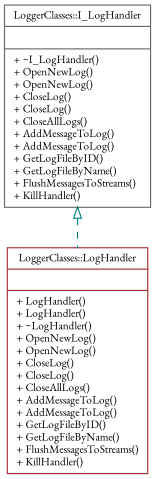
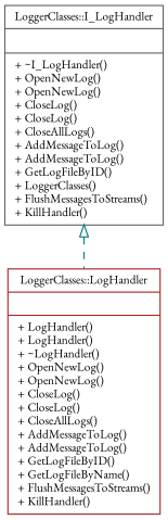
  digraph {
    fontname="EB Garamond"
    node [fillcolor=white fontname="EB Garamond" fontsize=10 shape=record style=filled]
    n1 [color=brown fontcolor=black height=0.2 label="{LoggerClasses::LogHandler\n||+ LogHandler()\l+ LogHandler()\l+ ~LogHandler()\l+ OpenNewLog()\l+ OpenNewLog()\l+ CloseLog()\l+ CloseLog()\l+ CloseAllLogs()\l+ AddMessageToLog()\l+ AddMessageToLog()\l+ GetLogFileByID()\l+ GetLogFileByName()\l+ FlushMessagesToStreams()\l+ KillHandler()\l}" width=0.4]
-   n2 [color=gray40 height=0.2 label="{LoggerClasses::I_LogHandler\n||+ ~I_LogHandler()\l+ OpenNewLog()\l+ OpenNewLog()\l+ CloseLog()\l+ CloseLog()\l+ CloseAllLogs()\l+ AddMessageToLog()\l+ AddMessageToLog()\l+ GetLogFileByID()\l+ GetLogFileByName()\l+ FlushMessagesToStreams()\l+ KillHandler()\l}" width=0.4]
+   n2 [color=gray40 height=0.2 label="{LoggerClasses::I_LogHandler\n||+ ~I_LogHandler()\l+ OpenNewLog()\l+ OpenNewLog()\l+ CloseLog()\l+ CloseLog()\l+ CloseAllLogs()\l+ AddMessageToLog()\l+ AddMessageToLog()\l+ GetLogFileByID()\l+ LoggerClasses()\l+ FlushMessagesToStreams()\l+ KillHandler()\l}" width=0.4]
    n2 -> n1 [arrowtail=onormal color=teal dir=back fontname="EB Garamond" fontsize=10 labelfontname=Helvetica labelfontsize=10 style=dashed]
  }
